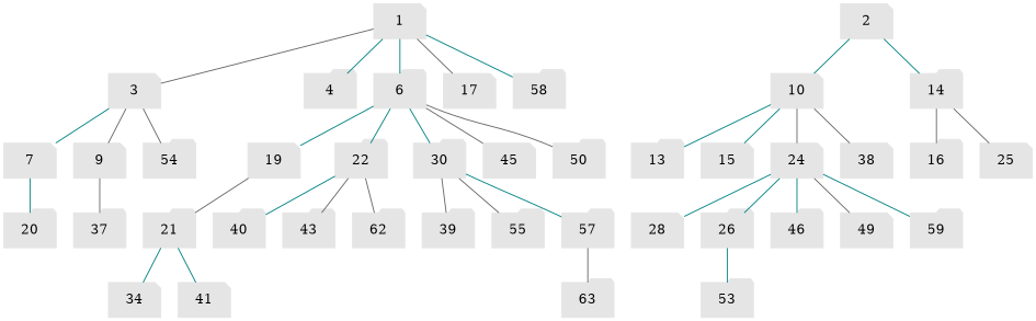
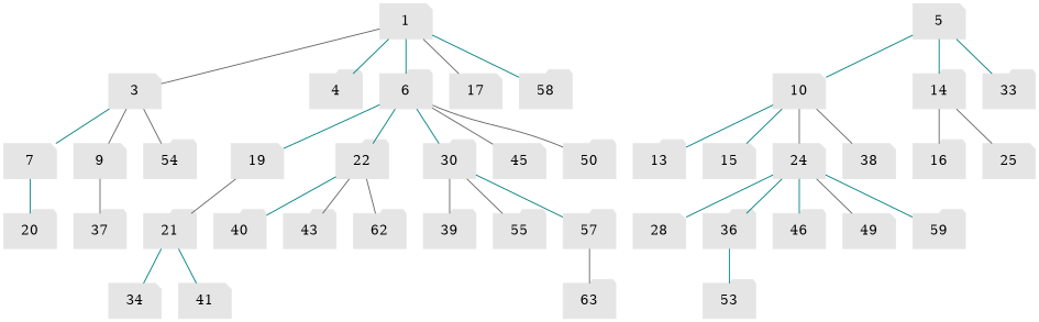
  graph {
    node [color=gray90 shape=folder style=filled]
    edge [color=teal]
    1 [shape=note super="+32"]
    3 [shape=note super="+44"]
    4 [super="+5"]
    6 [super="+8"]
    17 [shape=note]
    58
-   2 [shape=note super="+23"]
+   2 [shape=note super="+23" label=5]
    10 [shape=note super="+11"]
    14 [super="+29"]
+   33 [super="+42"]
    7 [shape=note super="+12"]
    9 [shape=note super="+35"]
    54
    19 [shape=note]
    22 [super="+27"]
    30 [super="+52"]
    45 [shape=note super="+51"]
    50
    13 [super="+18"]
    15 [shape=note super="+61"]
    24 [shape=note super="+48"]
    38 [shape=note]
    16 [super="+60"]
    25 [shape=note super="+31"]
    20
    37 [super="+56"]
    21 [super="+26"]
    40
    43
    62
    39
    55
    57 [super="+65"]
    28 [shape=note super="+64"]
-   36 [super="+66" label=26]
+   36 [super="+66"]
    46
    49 [shape=note]
    59
    34 [shape=note super="+47"]
    41 [shape=note]
    53
    63
    1 -- 3 [color=gray40]
    1 -- 4
    1 -- 6
    1 -- 17 [color=gray40]
    1 -- 58
    3 -- 7
    3 -- 9 [color=gray40]
    3 -- 54 [color=gray40]
    6 -- 19
    6 -- 22
    6 -- 30
    6 -- 45 [color=gray40]
    6 -- 50 [color=gray40]
    2 -- 10
    2 -- 14
+   2 -- 33
    10 -- 13
    10 -- 15
    10 -- 24 [color=gray40]
    10 -- 38 [color=gray40]
    14 -- 16 [color=gray40]
    14 -- 25 [color=gray40]
    7 -- 20
    9 -- 37 [color=gray40]
    19 -- 21 [color=gray40]
    22 -- 40
    22 -- 43 [color=gray40]
    22 -- 62 [color=gray40]
    30 -- 39 [color=gray40]
    30 -- 55 [color=gray40]
    30 -- 57
    24 -- 28
    24 -- 36
    24 -- 46
    24 -- 49 [color=gray40]
    24 -- 59
    21 -- 34
    21 -- 41
    57 -- 63 [color=gray40]
    36 -- 53
  }
